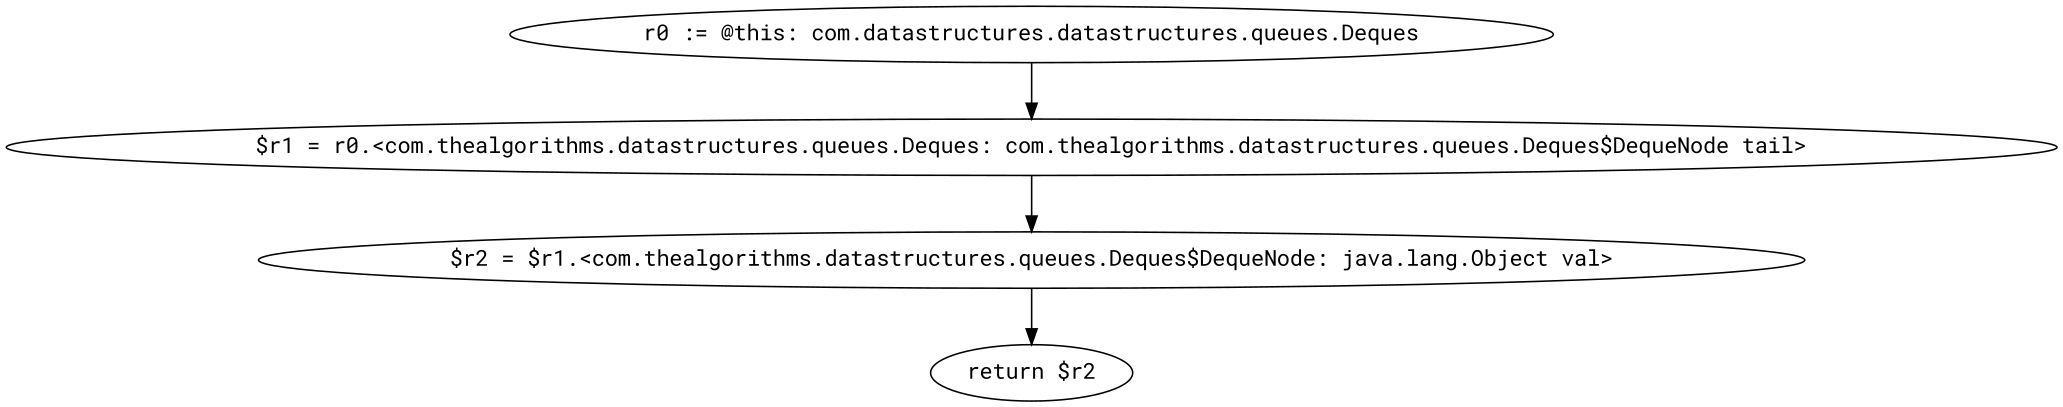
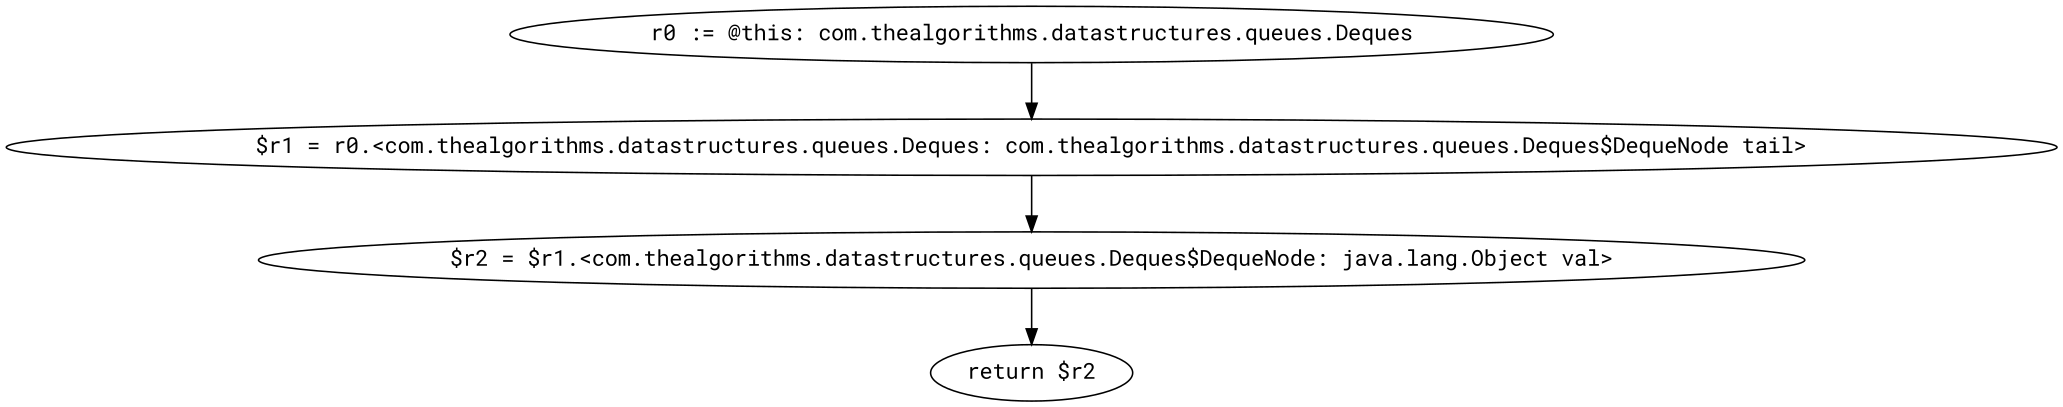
  digraph {
    fontname="Roboto Mono"
    node [fontname="Roboto Mono"]
    edge [fontname="Roboto Mono"]
-   "r0 := @this: com.thealgorithms.datastructures.queues.Deques" [label="r0 := @this: com.datastructures.datastructures.queues.Deques"]
+   "r0 := @this: com.thealgorithms.datastructures.queues.Deques"
    "$r1 = r0.<com.thealgorithms.datastructures.queues.Deques: com.thealgorithms.datastructures.queues.Deques$DequeNode tail>"
    "$r2 = $r1.<com.thealgorithms.datastructures.queues.Deques$DequeNode: java.lang.Object val>"
    "return $r2"
    "r0 := @this: com.thealgorithms.datastructures.queues.Deques" -> "$r1 = r0.<com.thealgorithms.datastructures.queues.Deques: com.thealgorithms.datastructures.queues.Deques$DequeNode tail>"
    "$r1 = r0.<com.thealgorithms.datastructures.queues.Deques: com.thealgorithms.datastructures.queues.Deques$DequeNode tail>" -> "$r2 = $r1.<com.thealgorithms.datastructures.queues.Deques$DequeNode: java.lang.Object val>"
    "$r2 = $r1.<com.thealgorithms.datastructures.queues.Deques$DequeNode: java.lang.Object val>" -> "return $r2"
  }
